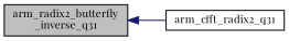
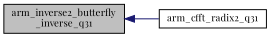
  digraph {
    rankdir=LR
    fontname="Playfair Display"
    node [color=black fontname="Playfair Display" fontsize=10 shape=record style=filled]
-   n1 [fillcolor=grey75 fontcolor=black height=0.2 label="arm_radix2_butterfly\l_inverse_q31" width=0.4]
+   n1 [fillcolor=grey75 fontcolor=black height=0.2 label="arm_inverse2_butterfly\l_inverse_q31" width=0.4]
    n2 [fillcolor=white height=0.2 label=arm_cfft_radix2_q31 width=0.4]
    n1 -> n2 [color=midnightblue dir=back fontname="Playfair Display" fontsize=10 labelfontname=Helvetica labelfontsize=10 style=solid]
  }
